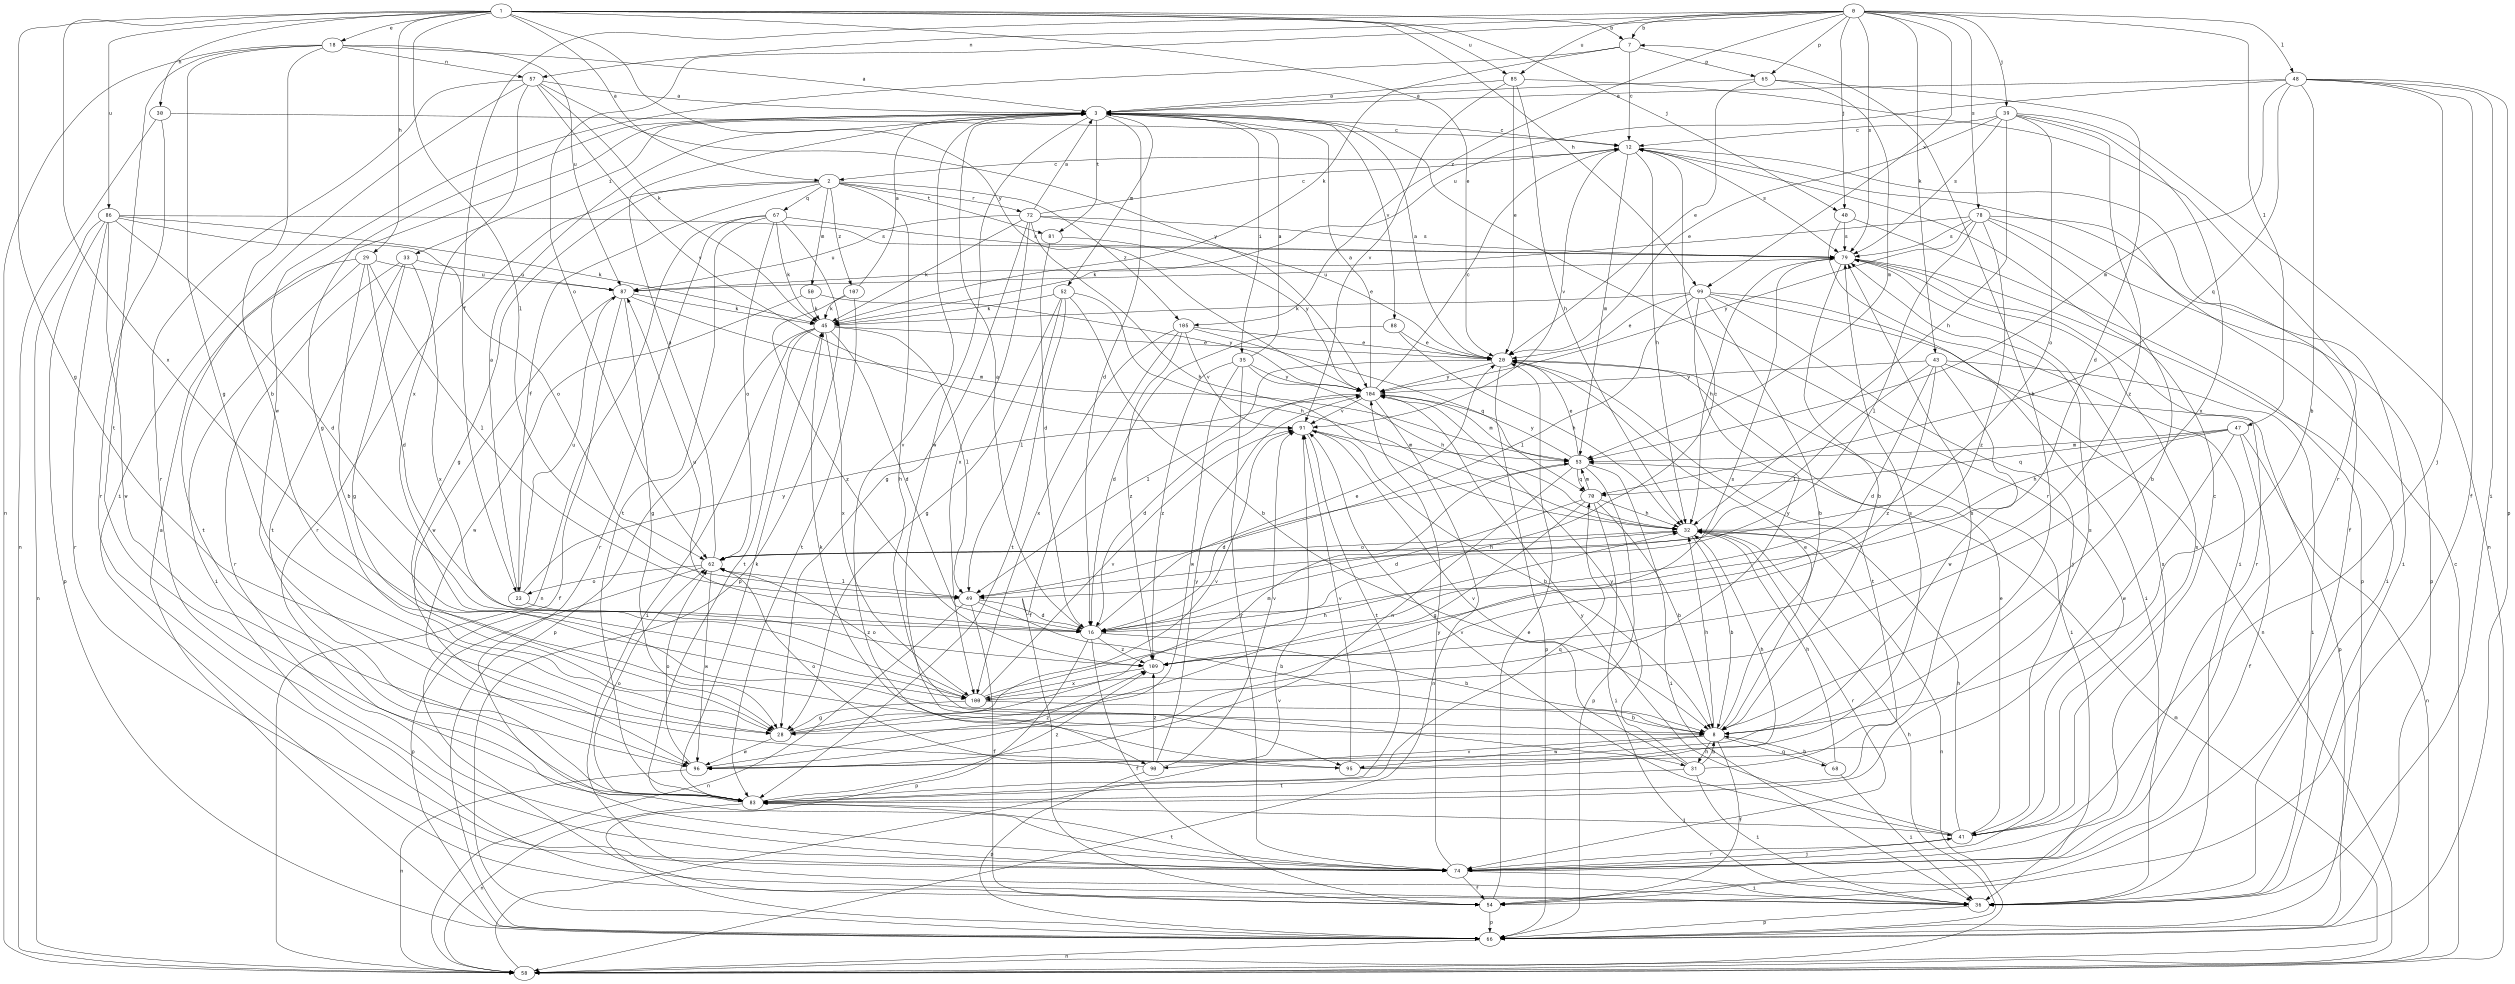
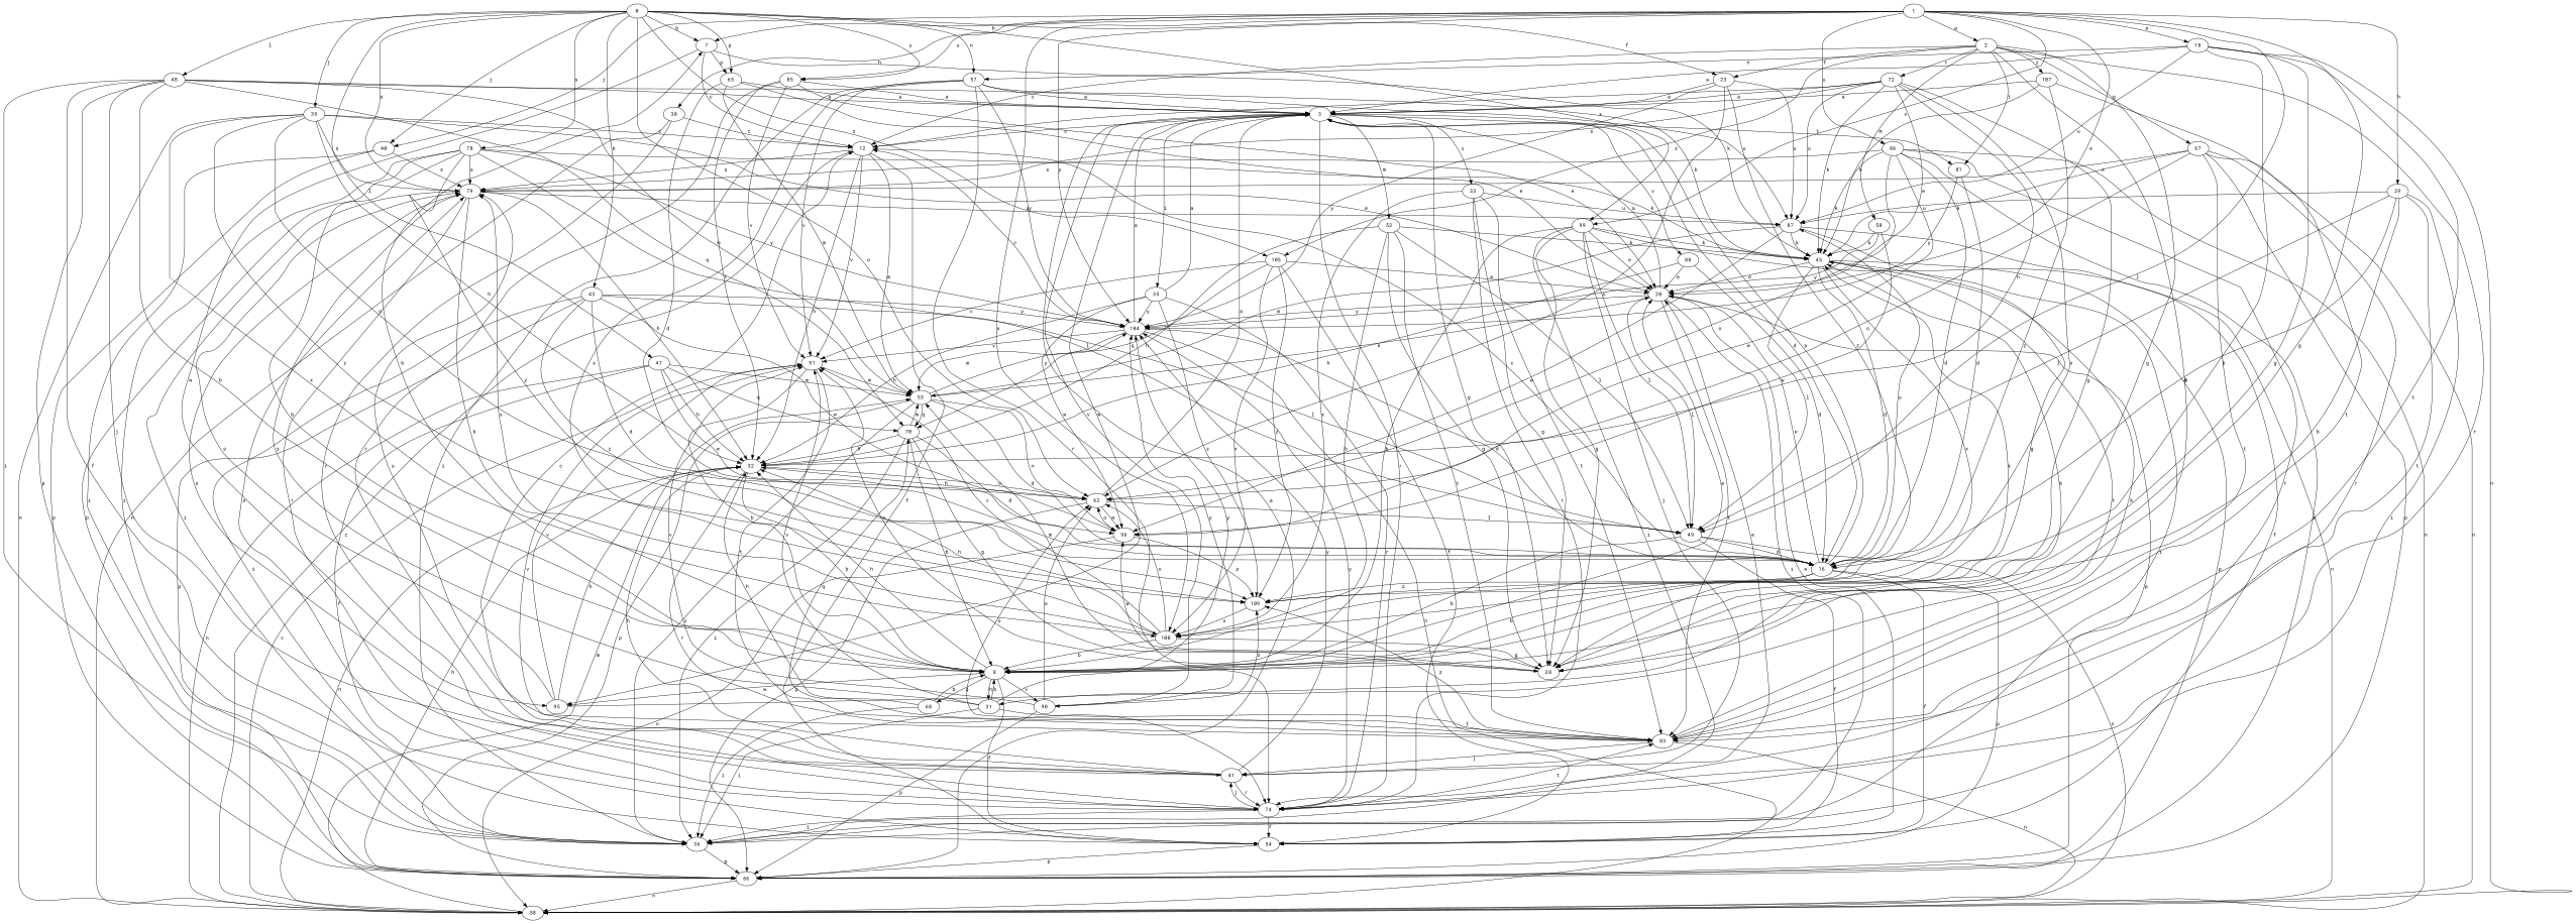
  strict digraph {
    fontname="Roboto Mono"
    node [fontname="Roboto Mono"]
    edge [fontname="Roboto Mono"]
    0
    7
    23
    39
    40
    43
    47
    48
    57
    62
    65
    78
    79
    85
    99
    105
    12
    95
    45
    104
    3
    87
    109
    20
    100
    32
    58
    66
    36
    49
    16
    96
    n33 [label=54]
    53
    70
    8
    41
    74
    91
    28
    1
    2
    18
    29
    30
    86
    31
    50
    67
    72
    81
    107
    83
    33
    35
    52
    88
    90
    68
    0 -> 7 [label=b]
    0 -> 23 [label=f]
    0 -> 39 [label=j]
    0 -> 40 [label=j]
    0 -> 43 [label=k]
    0 -> 47 [label=l]
    0 -> 48 [label=l]
    0 -> 57 [label=n]
    0 -> 62 [label=o]
    0 -> 65 [label=p]
    0 -> 78 [label=s]
    0 -> 79 [label=s]
    0 -> 85 [label=u]
    0 -> 99 [label=x]
    0 -> 105 [label=z]
    7 -> 65 [label=p]
    7 -> 12 [label=c]
    7 -> 95 [label=w]
    7 -> 45 [label=k]
-   62 -> 23 [label=o]
+   23 -> 62 [label=o]
    23 -> 104 [label=y]
    23 -> 3 [label=a]
    23 -> 87 [label=u]
    23 -> 109 [label=z]
    39 -> 62 [label=o]
    39 -> 79 [label=s]
    39 -> 12 [label=c]
    39 -> 109 [label=z]
    39 -> 20 [label=e]
    39 -> 100 [label=x]
    39 -> 32 [label=h]
    39 -> 58 [label=n]
    40 -> 79 [label=s]
    40 -> 66 [label=p]
    40 -> 36 [label=i]
    43 -> 104 [label=y]
    43 -> 109 [label=z]
    43 -> 66 [label=p]
    43 -> 36 [label=i]
    43 -> 49 [label=l]
    43 -> 16 [label=d]
    43 -> 96 [label=w]
    47 -> 32 [label=h]
    47 -> 58 [label=n]
    47 -> 96 [label=w]
    47 -> n33 [label=f]
    47 -> 53 [label=m]
    47 -> 70 [label=q]
    48 -> 3 [label=a]
    48 -> 87 [label=u]
    48 -> 66 [label=p]
    48 -> 36 [label=i]
    48 -> n33 [label=f]
    48 -> 53 [label=m]
    48 -> 70 [label=q]
    48 -> 8 [label=b]
    48 -> 41 [label=j]
    57 -> 45 [label=k]
    57 -> 104 [label=y]
    57 -> 3 [label=a]
    57 -> 100 [label=x]
    57 -> 36 [label=i]
    57 -> 74 [label=r]
    57 -> 91 [label=v]
    62 -> 3 [label=a]
    62 -> 32 [label=h]
    62 -> 66 [label=p]
    62 -> 49 [label=l]
    62 -> 96 [label=w]
    65 -> 3 [label=a]
    65 -> 20 [label=e]
    65 -> 16 [label=d]
    65 -> 53 [label=m]
    78 -> 79 [label=s]
    78 -> 45 [label=k]
    78 -> 104 [label=y]
    78 -> 109 [label=z]
    78 -> 66 [label=p]
    78 -> 36 [label=i]
    78 -> 49 [label=l]
    78 -> 8 [label=b]
    79 -> 87 [label=u]
    79 -> 32 [label=h]
    79 -> 36 [label=i]
    79 -> 8 [label=b]
    79 -> 74 [label=r]
    85 -> 3 [label=a]
    85 -> 20 [label=e]
-   85 -> 32 [label=h]
+   85 -> 32 [label=t]
    85 -> 74 [label=r]
    85 -> 91 [label=v]
    99 -> 45 [label=k]
    99 -> 20 [label=e]
    99 -> 58 [label=n]
    99 -> 36 [label=i]
    99 -> 49 [label=l]
    99 -> 8 [label=b]
    99 -> 41 [label=j]
-   99 -> 28 [label=y]
+   99 -> 28 [label=g]
    105 -> 109 [label=z]
    105 -> 20 [label=e]
    105 -> 100 [label=x]
    105 -> n33 [label=f]
    105 -> 70 [label=q]
    105 -> 91 [label=v]
    12 -> 79 [label=s]
    12 -> 32 [label=h]
    12 -> n33 [label=f]
    12 -> 53 [label=m]
    12 -> 91 [label=v]
    95 -> 79 [label=s]
    95 -> 45 [label=k]
    95 -> 32 [label=h]
    95 -> 91 [label=v]
    45 -> 20 [label=e]
    45 -> 100 [label=x]
    45 -> 66 [label=p]
    45 -> 36 [label=i]
    45 -> 49 [label=l]
    45 -> 16 [label=d]
    45 -> 83 [label=t]
    104 -> 12 [label=c]
    104 -> 3 [label=a]
    104 -> 58 [label=n]
    104 -> 16 [label=d]
    104 -> 53 [label=m]
    104 -> 91 [label=v]
    3 -> 12 [label=c]
    3 -> 95 [label=w]
    3 -> 16 [label=d]
    3 -> 74 [label=r]
    3 -> 28 [label=g]
    3 -> 81 [label=t]
    3 -> 33 [label=i]
    3 -> 35 [label=i]
    3 -> 52 [label=m]
    3 -> 88 [label=v]
    3 -> 90 [label=v]
    87 -> 45 [label=k]
    87 -> 96 [label=w]
    87 -> n33 [label=f]
    87 -> 53 [label=m]
    87 -> 28 [label=g]
    109 -> 100 [label=x]
    20 -> 104 [label=y]
    20 -> 3 [label=a]
    20 -> 66 [label=p]
    20 -> 36 [label=i]
    20 -> 49 [label=l]
    20 -> 83 [label=t]
    100 -> 62 [label=o]
    100 -> 79 [label=s]
    100 -> 32 [label=h]
    100 -> 8 [label=b]
    100 -> 91 [label=v]
    100 -> 28 [label=g]
    32 -> 62 [label=o]
    32 -> 58 [label=n]
    32 -> 8 [label=b]
    32 -> 74 [label=r]
    58 -> 12 [label=c]
    58 -> 53 [label=m]
    58 -> 91 [label=v]
    66 -> 3 [label=a]
    66 -> 32 [label=h]
    66 -> 58 [label=n]
    36 -> 66 [label=p]
    49 -> 58 [label=n]
    49 -> 16 [label=d]
    49 -> n33 [label=f]
    49 -> 8 [label=b]
    16 -> 12 [label=c]
    16 -> 3 [label=a]
    16 -> 87 [label=u]
    16 -> 109 [label=z]
    16 -> 20 [label=e]
    16 -> 66 [label=p]
    16 -> n33 [label=f]
    16 -> 8 [label=b]
    96 -> 62 [label=o]
    96 -> 109 [label=z]
    96 -> 58 [label=n]
    n33 -> 20 [label=e]
    n33 -> 66 [label=p]
    53 -> 104 [label=y]
    53 -> 20 [label=e]
    53 -> 66 [label=p]
    53 -> 36 [label=i]
    53 -> 16 [label=d]
    53 -> 96 [label=n]
    53 -> 70 [label=q]
    70 -> 32 [label=h]
    70 -> 36 [label=i]
    70 -> 16 [label=d]
    70 -> 53 [label=m]
    70 -> 8 [label=b]
    70 -> 28 [label=g]
    8 -> 7 [label=b]
    8 -> 95 [label=w]
+   8 -> 45 [label=k]
    8 -> 20 [label=e]
    8 -> 32 [label=h]
    8 -> n33 [label=f]
    8 -> 31 [label=h]
    8 -> 90 [label=v]
    8 -> 68 [label=q]
    41 -> 79 [label=s]
    41 -> 12 [label=c]
    41 -> 104 [label=y]
    41 -> 20 [label=e]
    41 -> 32 [label=h]
    41 -> 74 [label=r]
    41 -> 91 [label=v]
    74 -> 79 [label=s]
    74 -> 104 [label=y]
    74 -> 36 [label=i]
    74 -> n33 [label=f]
    74 -> 41 [label=j]
    74 -> 83 [label=t]
    91 -> 53 [label=m]
    91 -> 8 [label=b]
    91 -> 83 [label=t]
    28 -> 96 [label=w]
    28 -> 53 [label=m]
    28 -> 91 [label=v]
    1 -> 7 [label=b]
    1 -> 40 [label=j]
    1 -> 85 [label=u]
-   1 -> 99 [label=h]
+   1 -> 99 [label=x]
    1 -> 104 [label=y]
    1 -> 20 [label=e]
    1 -> 100 [label=x]
    1 -> 49 [label=l]
    1 -> 28 [label=g]
    1 -> 2 [label=a]
    1 -> 18 [label=e]
    1 -> 29 [label=h]
    1 -> 30 [label=h]
    1 -> 86 [label=u]
    2 -> 23 [label=f]
    2 -> 105 [label=z]
-   12 -> 2 [label=c]
+   2 -> 12 [label=c]
    2 -> 74 [label=r]
    2 -> 28 [label=g]
    2 -> 31 [label=h]
    2 -> 50 [label=m]
    2 -> 67 [label=q]
    2 -> 72 [label=r]
    2 -> 81 [label=t]
    2 -> 107 [label=z]
    18 -> 57 [label=n]
    18 -> 3 [label=a]
    18 -> 87 [label=u]
    18 -> 58 [label=n]
    18 -> 8 [label=b]
    18 -> 28 [label=g]
    18 -> 83 [label=t]
    29 -> 87 [label=u]
    29 -> 36 [label=i]
    29 -> 49 [label=l]
    29 -> 16 [label=d]
    29 -> 8 [label=b]
    29 -> 83 [label=t]
    30 -> 12 [label=c]
    30 -> 58 [label=n]
    30 -> 74 [label=r]
    86 -> 62 [label=o]
    86 -> 79 [label=s]
    86 -> 45 [label=k]
    86 -> 58 [label=n]
    86 -> 66 [label=p]
    86 -> 16 [label=d]
    86 -> 96 [label=w]
    86 -> 74 [label=r]
    31 -> 79 [label=s]
    31 -> 104 [label=y]
    31 -> 36 [label=i]
    31 -> 8 [label=b]
    31 -> 91 [label=v]
    31 -> 83 [label=t]
    50 -> 45 [label=k]
    50 -> 104 [label=y]
    50 -> 96 [label=w]
    67 -> 62 [label=o]
    67 -> 79 [label=s]
    67 -> 45 [label=k]
    67 -> 58 [label=n]
    67 -> 66 [label=p]
    67 -> 74 [label=r]
    67 -> 83 [label=t]
    72 -> 79 [label=s]
    72 -> 12 [label=c]
    72 -> 45 [label=k]
    72 -> 3 [label=a]
    72 -> 87 [label=u]
    72 -> 20 [label=e]
    72 -> 100 [label=x]
    72 -> 32 [label=h]
    72 -> 28 [label=g]
    81 -> 104 [label=y]
    81 -> 16 [label=d]
    107 -> 45 [label=k]
    107 -> 3 [label=a]
    107 -> 109 [label=z]
    107 -> 83 [label=t]
    83 -> 62 [label=o]
    83 -> 79 [label=s]
    83 -> 45 [label=k]
    83 -> 109 [label=z]
    83 -> 58 [label=n]
    83 -> 70 [label=q]
    83 -> 41 [label=j]
    33 -> 87 [label=u]
    33 -> 100 [label=x]
    33 -> 74 [label=r]
    33 -> 28 [label=g]
    33 -> 83 [label=t]
    35 -> 104 [label=y]
    35 -> 3 [label=a]
    35 -> 109 [label=z]
    35 -> 32 [label=h]
    35 -> 96 [label=w]
    35 -> 74 [label=r]
    52 -> 45 [label=k]
    52 -> 32 [label=h]
    52 -> 49 [label=l]
    52 -> 8 [label=b]
    52 -> 28 [label=g]
    52 -> 83 [label=t]
    88 -> 20 [label=e]
    88 -> 32 [label=h]
    88 -> 16 [label=d]
    90 -> 62 [label=o]
    90 -> 104 [label=y]
    90 -> 109 [label=z]
    90 -> 66 [label=p]
    90 -> 91 [label=v]
    68 -> 32 [label=h]
    68 -> 36 [label=i]
    68 -> 8 [label=b]
  }
